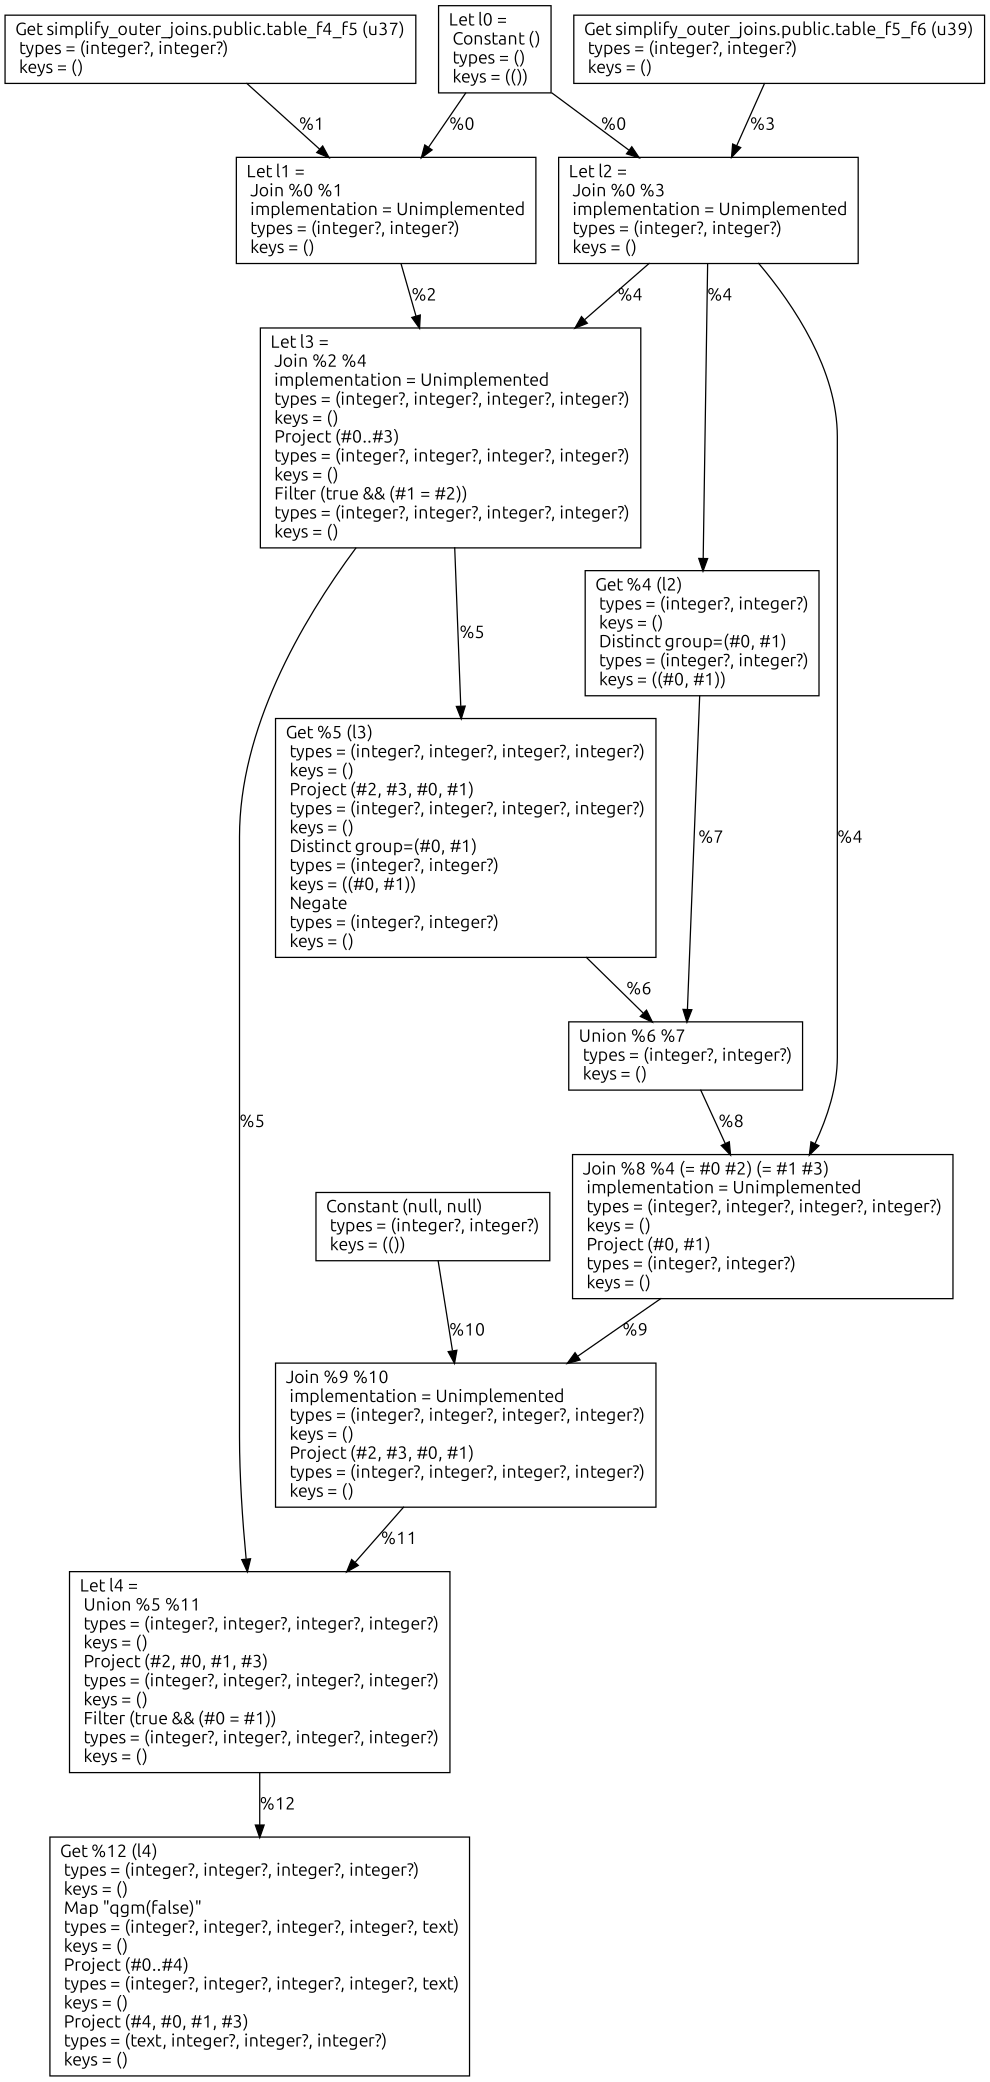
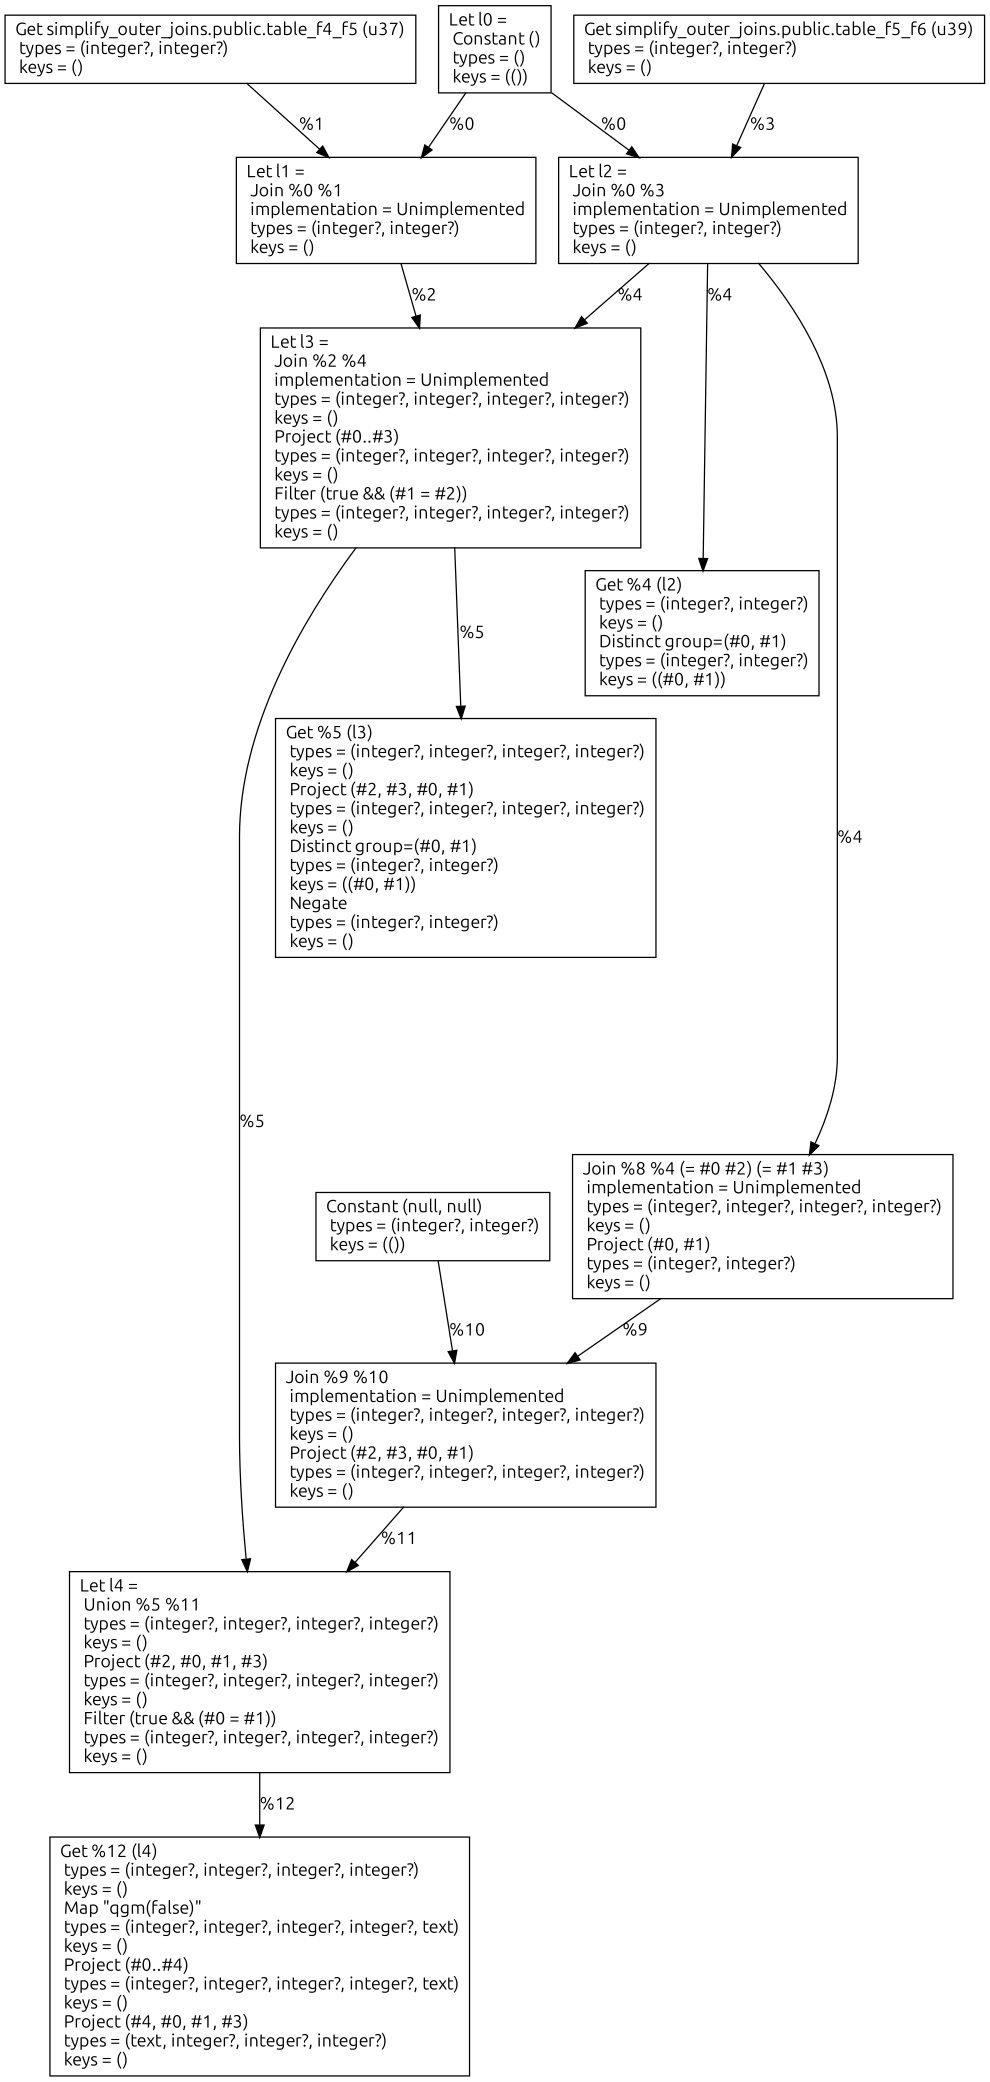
  digraph {
    fontname=Ubuntu
    node [shape=record fontname=Ubuntu]
    edge [fontname=Ubuntu]
    n1 [label="Let l0 =\l Constant ()\l  types = ()\l  keys = (())\l"]
    n2 [label="Let l1 =\l Join %0 %1\l  implementation = Unimplemented\l  types = (integer?, integer?)\l  keys = ()\l"]
    n3 [label="Let l2 =\l Join %0 %3\l  implementation = Unimplemented\l  types = (integer?, integer?)\l  keys = ()\l"]
    n4 [label=" Get simplify_outer_joins.public.table_f4_f5 (u37)\l  types = (integer?, integer?)\l  keys = ()\l"]
    n5 [label="Let l3 =\l Join %2 %4\l  implementation = Unimplemented\l  types = (integer?, integer?, integer?, integer?)\l  keys = ()\l Project (#0..#3)\l  types = (integer?, integer?, integer?, integer?)\l  keys = ()\l Filter (true && (#1 = #2))\l  types = (integer?, integer?, integer?, integer?)\l  keys = ()\l"]
    n6 [label=" Get simplify_outer_joins.public.table_f5_f6 (u39)\l  types = (integer?, integer?)\l  keys = ()\l"]
    n7 [label=" Get %4 (l2)\l  types = (integer?, integer?)\l  keys = ()\l Distinct group=(#0, #1)\l  types = (integer?, integer?)\l  keys = ((#0, #1))\l"]
    n8 [label=" Join %8 %4 (= #0 #2) (= #1 #3)\l  implementation = Unimplemented\l  types = (integer?, integer?, integer?, integer?)\l  keys = ()\l Project (#0, #1)\l  types = (integer?, integer?)\l  keys = ()\l"]
    n9 [label=" Get %5 (l3)\l  types = (integer?, integer?, integer?, integer?)\l  keys = ()\l Project (#2, #3, #0, #1)\l  types = (integer?, integer?, integer?, integer?)\l  keys = ()\l Distinct group=(#0, #1)\l  types = (integer?, integer?)\l  keys = ((#0, #1))\l Negate\l  types = (integer?, integer?)\l  keys = ()\l"]
    n10 [label="Let l4 =\l Union %5 %11\l  types = (integer?, integer?, integer?, integer?)\l  keys = ()\l Project (#2, #0, #1, #3)\l  types = (integer?, integer?, integer?, integer?)\l  keys = ()\l Filter (true && (#0 = #1))\l  types = (integer?, integer?, integer?, integer?)\l  keys = ()\l"]
-   n11 [label=" Union %6 %7\l  types = (integer?, integer?)\l  keys = ()\l"]
    n12 [label=" Join %9 %10\l  implementation = Unimplemented\l  types = (integer?, integer?, integer?, integer?)\l  keys = ()\l Project (#2, #3, #0, #1)\l  types = (integer?, integer?, integer?, integer?)\l  keys = ()\l"]
    n13 [label=" Constant (null, null)\l  types = (integer?, integer?)\l  keys = (())\l"]
    n14 [label=" Get %12 (l4)\l  types = (integer?, integer?, integer?, integer?)\l  keys = ()\l Map \"qgm(false)\"\l  types = (integer?, integer?, integer?, integer?, text)\l  keys = ()\l Project (#0..#4)\l  types = (integer?, integer?, integer?, integer?, text)\l  keys = ()\l Project (#4, #0, #1, #3)\l  types = (text, integer?, integer?, integer?)\l  keys = ()\l"]
    n1 -> n2 [label="%0\l"]
    n1 -> n3 [label="%0\l"]
    n2 -> n5 [label="%2\l"]
    n3 -> n5 [label="%4\l"]
    n3 -> n7 [label="%4\l"]
    n3 -> n8 [label="%4\l"]
    n4 -> n2 [label="%1\l"]
    n5 -> n9 [label="%5\l"]
    n5 -> n10 [label="%5\l"]
    n6 -> n3 [label="%3\l"]
-   n7 -> n11 [label="%7\l"]
    n8 -> n12 [label="%9\l"]
-   n9 -> n11 [label="%6\l"]
    n10 -> n14 [label="%12\l"]
-   n11 -> n8 [label="%8\l"]
    n12 -> n10 [label="%11\l"]
    n13 -> n12 [label="%10\l"]
  }
